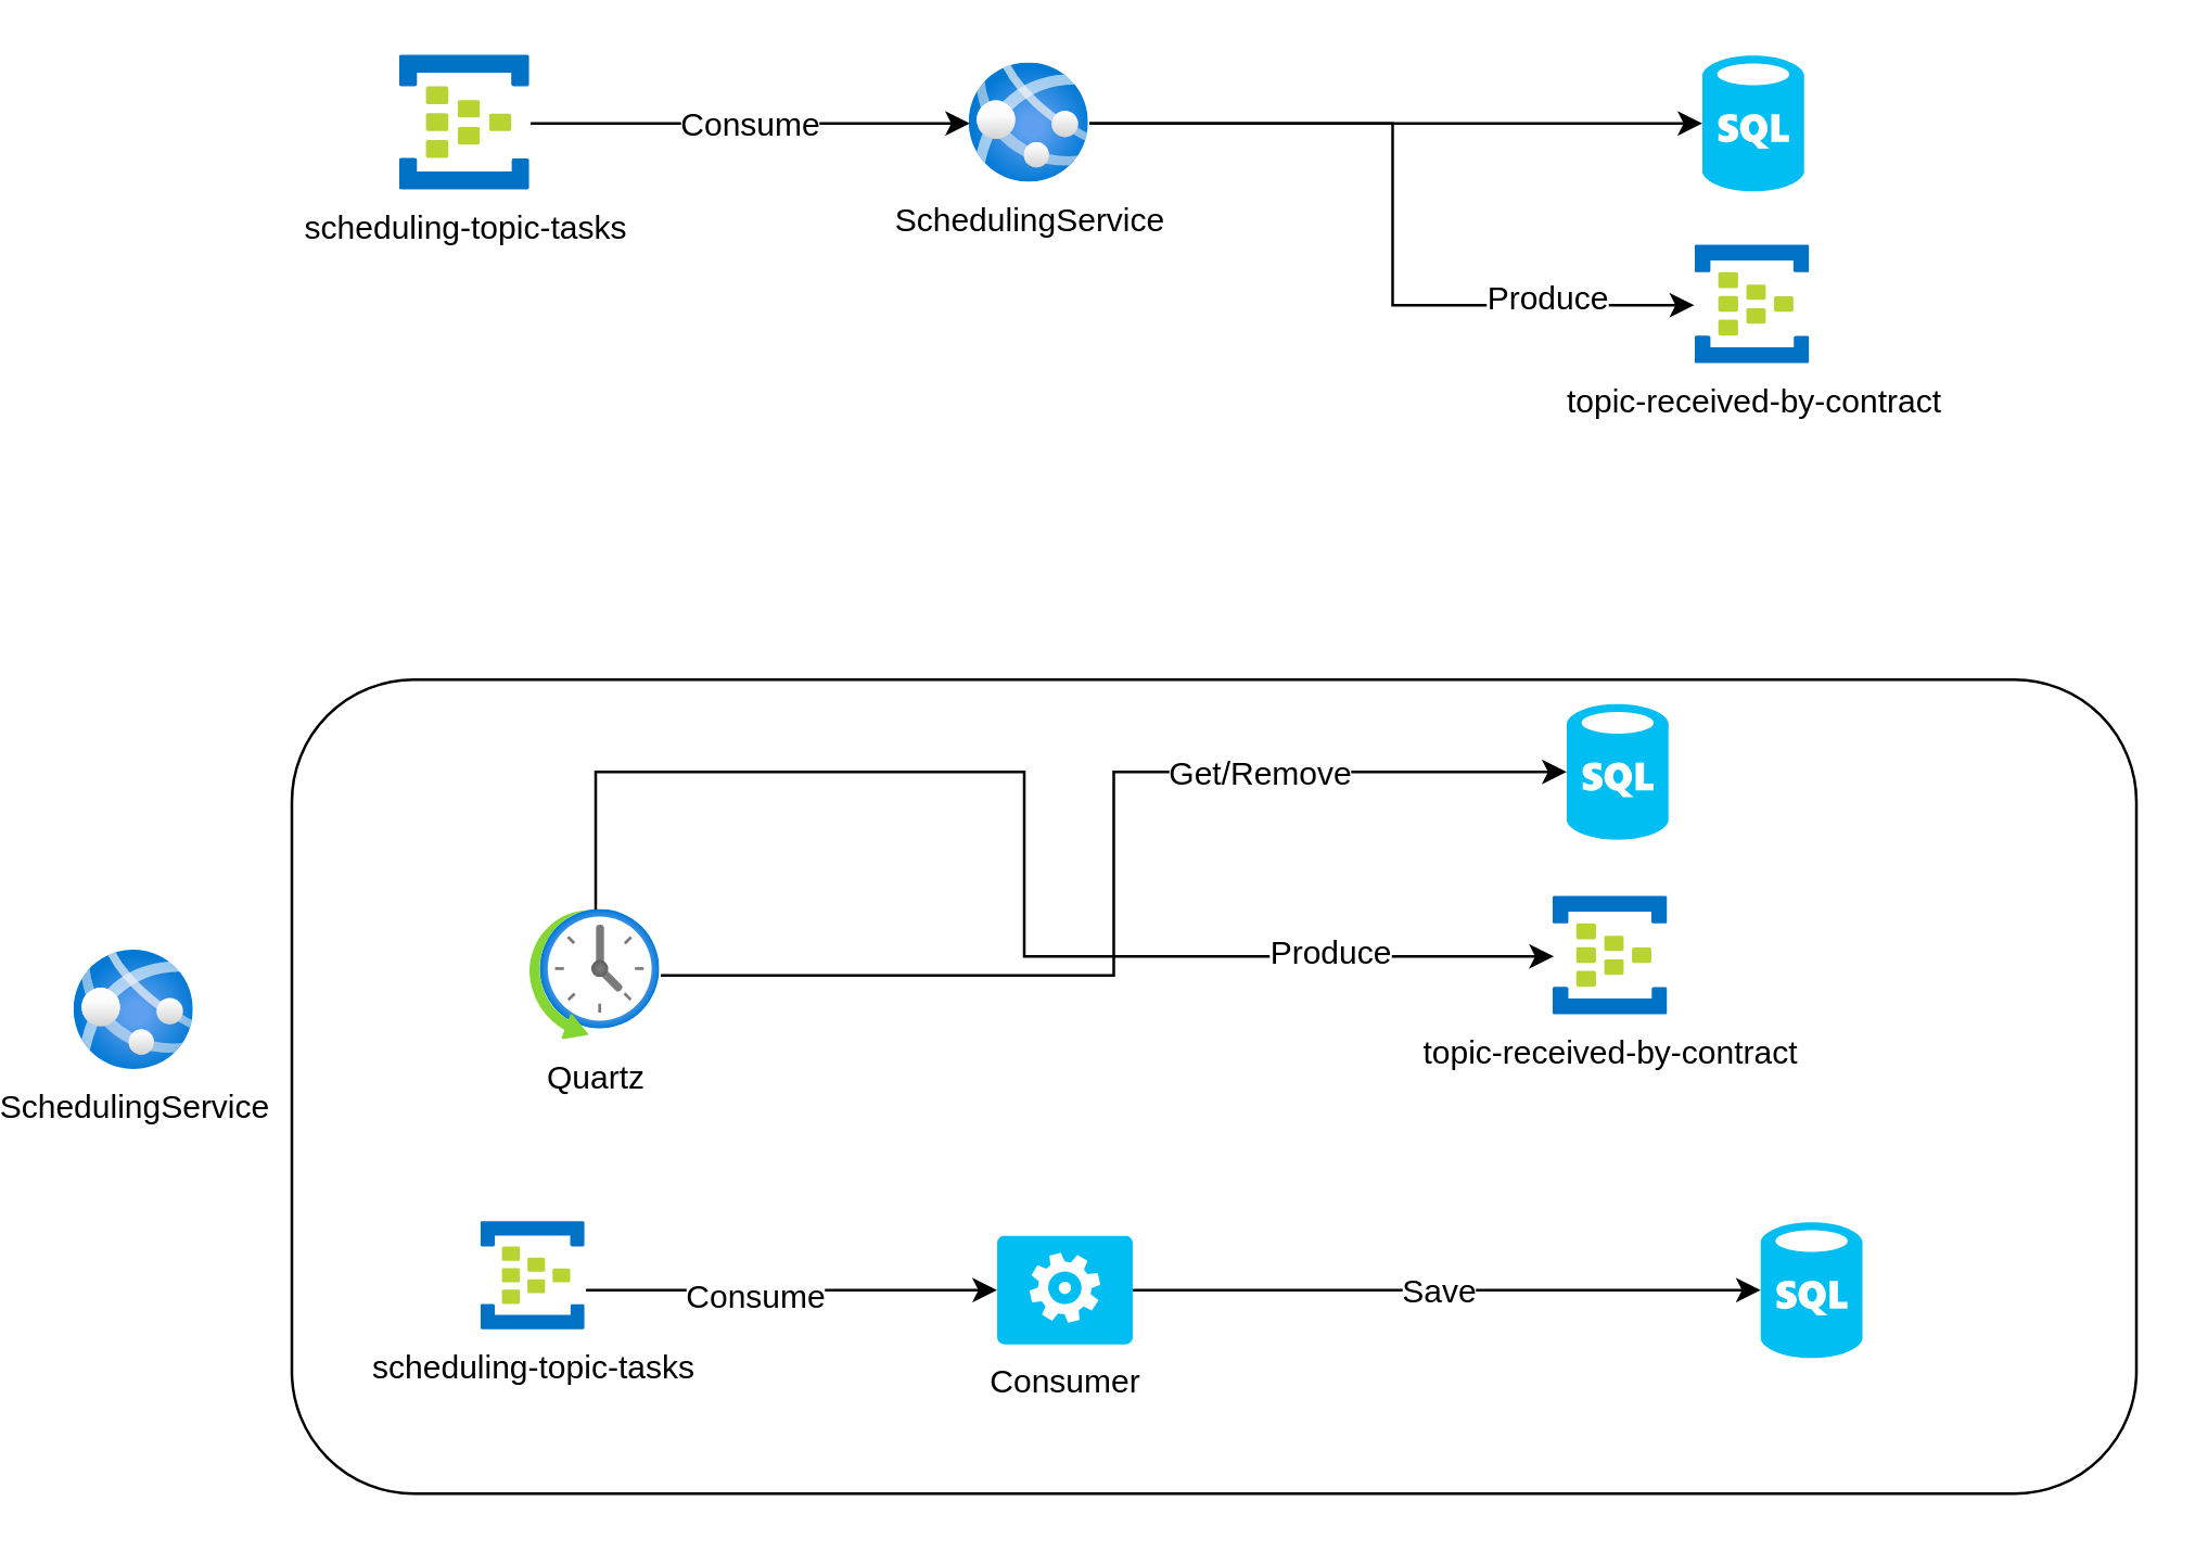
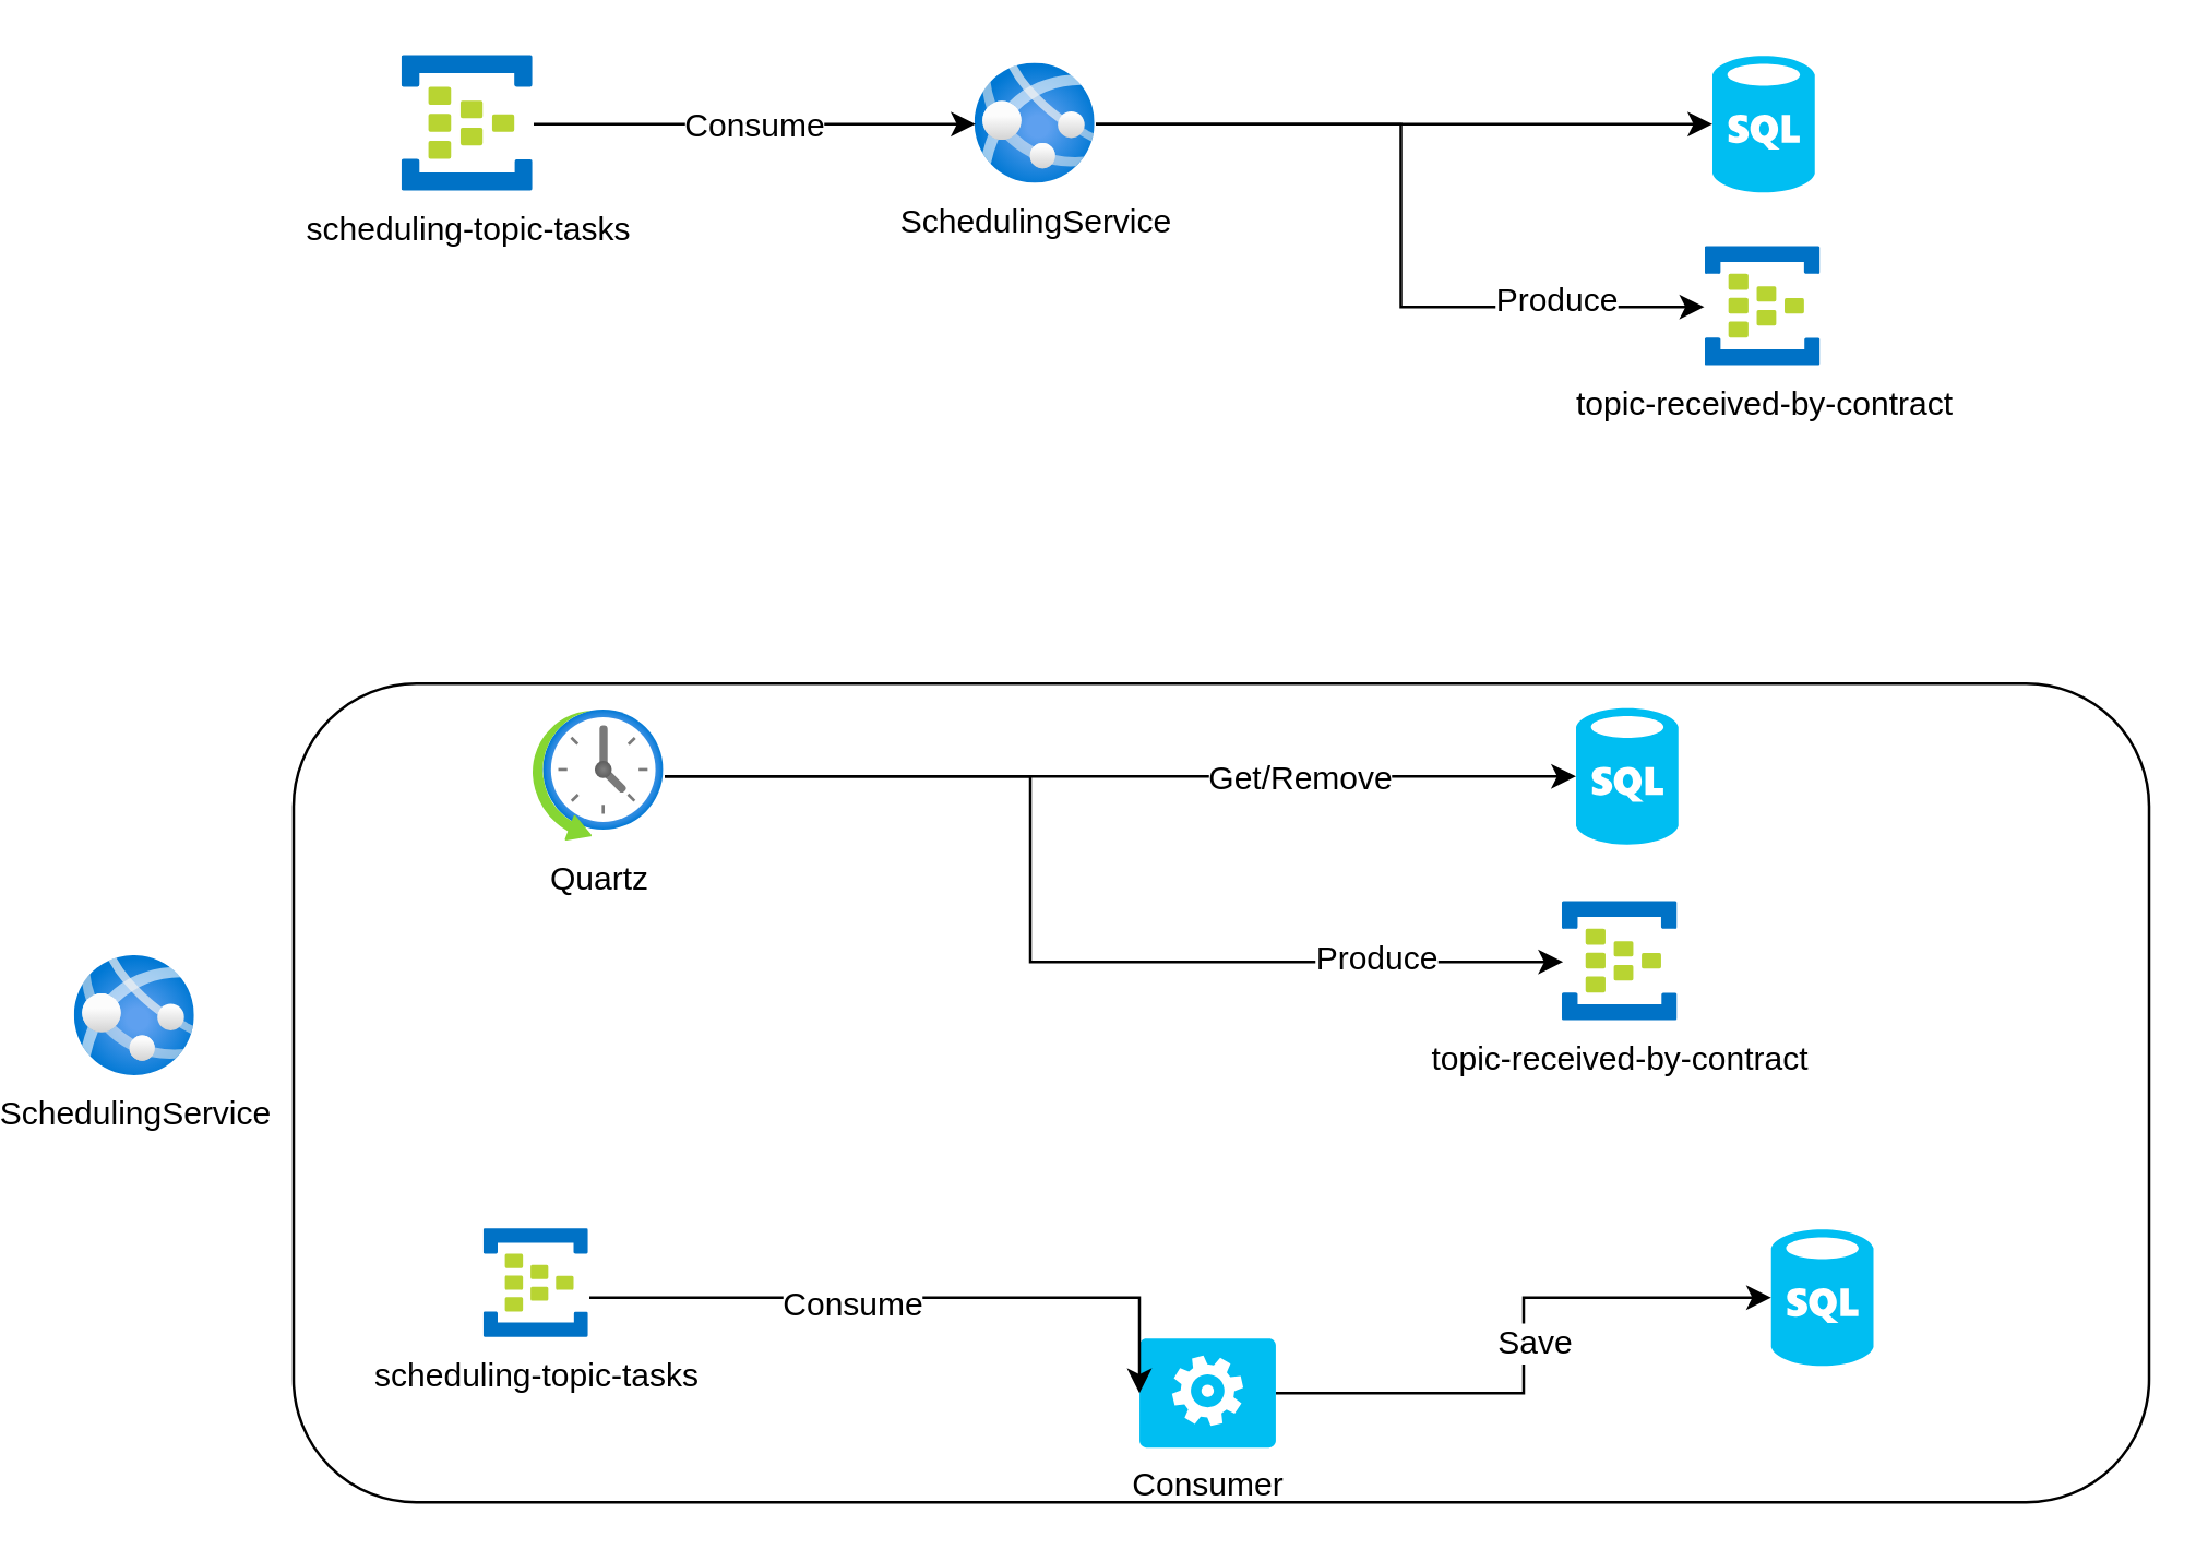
  <mxCell id="0" />
  <mxCell id="1" parent="0" />
  <mxCell id="2" value="SchedulingService" style="image;aspect=fixed;html=1;points=[];align=center;fontSize=12;image=img/lib/azure2/app_services/App_Services.svg;" vertex="1" parent="1"><mxGeometry x="350" y="23" width="44" height="44" as="geometry" /></mxCell>
  <mxCell id="3" style="edgeStyle=orthogonalEdgeStyle;rounded=0;orthogonalLoop=1;jettySize=auto;html=1;" edge="1" parent="1" source="5" target="2"><mxGeometry relative="1" as="geometry" /></mxCell>
  <mxCell id="4" value="Consume" style="edgeLabel;html=1;align=center;verticalAlign=middle;resizable=0;points=[];fontSize=12;fontFamily=Helvetica;fontColor=default;" vertex="1" connectable="0" parent="3"><mxGeometry x="-0.012" relative="1" as="geometry"><mxPoint as="offset" /></mxGeometry></mxCell>
  <mxCell id="5" value="scheduling-topic-tasks" style="image;sketch=0;aspect=fixed;html=1;points=[];align=center;fontSize=12;image=img/lib/mscae/Event_Hubs.svg;" vertex="1" parent="1"><mxGeometry x="140" y="20" width="48" height="50" as="geometry" /></mxCell>
  <mxCell id="6" value="" style="verticalLabelPosition=bottom;html=1;verticalAlign=top;align=center;strokeColor=none;fillColor=#00BEF2;shape=mxgraph.azure.sql_database;" vertex="1" parent="1"><mxGeometry x="620" y="20" width="37.5" height="50" as="geometry" /></mxCell>
  <mxCell id="7" style="edgeStyle=orthogonalEdgeStyle;rounded=0;orthogonalLoop=1;jettySize=auto;html=1;entryX=0;entryY=0.5;entryDx=0;entryDy=0;entryPerimeter=0;" edge="1" parent="1" source="2" target="6"><mxGeometry relative="1" as="geometry" /></mxCell>
  <mxCell id="8" value="SchedulingService" style="image;aspect=fixed;html=1;points=[];align=center;fontSize=12;image=img/lib/azure2/app_services/App_Services.svg;" vertex="1" parent="1"><mxGeometry x="20" y="350" width="44" height="44" as="geometry" /></mxCell>
  <mxCell id="9" value="" style="rounded=1;whiteSpace=wrap;html=1;gradientColor=none;glass=0;fillColor=none;" vertex="1" parent="1"><mxGeometry x="100" y="250" width="680" height="300" as="geometry" /></mxCell>
  <mxCell id="10" style="edgeStyle=orthogonalEdgeStyle;rounded=0;orthogonalLoop=1;jettySize=auto;html=1;fontFamily=Helvetica;fontSize=12;fontColor=default;" edge="1" parent="1" source="12" target="14"><mxGeometry relative="1" as="geometry"><Array as="points"><mxPoint x="370" y="284" /><mxPoint x="370" y="352" /></Array></mxGeometry></mxCell>
  <mxCell id="11" value="Produce" style="edgeLabel;html=1;align=center;verticalAlign=middle;resizable=0;points=[];fontSize=12;fontFamily=Helvetica;fontColor=default;" vertex="1" connectable="0" parent="10"><mxGeometry x="0.649" y="2" relative="1" as="geometry"><mxPoint as="offset" /></mxGeometry></mxCell>
- <mxCell id="12" value="Quartz&lt;br&gt;" style="image;aspect=fixed;html=1;points=[];align=center;fontSize=12;image=img/lib/azure2/general/Scheduler.svg;" vertex="1" parent="1"><mxGeometry x="188" y="335" width="48" height="48" as="geometry" /></mxCell>
+ <mxCell id="12" value="Quartz&lt;br&gt;" style="image;aspect=fixed;html=1;points=[];align=center;fontSize=12;image=img/lib/azure2/general/Scheduler.svg;" vertex="1" parent="1"><mxGeometry x="188" y="260" width="48" height="48" as="geometry" /></mxCell>
  <mxCell id="13" value="" style="verticalLabelPosition=bottom;html=1;verticalAlign=top;align=center;strokeColor=none;fillColor=#00BEF2;shape=mxgraph.azure.sql_database;" vertex="1" parent="1"><mxGeometry x="570" y="259" width="37.5" height="50" as="geometry" /></mxCell>
  <mxCell id="14" value="topic-received-by-contract" style="image;sketch=0;aspect=fixed;html=1;points=[];align=center;fontSize=12;image=img/lib/mscae/Event_Hubs.svg;" vertex="1" parent="1"><mxGeometry x="565.26" y="330" width="42.24" height="44" as="geometry" /></mxCell>
- <mxCell id="15" value="Consumer" style="verticalLabelPosition=bottom;html=1;verticalAlign=top;align=center;strokeColor=none;fillColor=#00BEF2;shape=mxgraph.azure.worker_role;rounded=1;glass=0;fontFamily=Helvetica;fontSize=12;fontColor=default;" vertex="1" parent="1"><mxGeometry x="360" y="455" width="50" height="40" as="geometry" /></mxCell>
+ <mxCell id="15" value="Consumer" style="verticalLabelPosition=bottom;html=1;verticalAlign=top;align=center;strokeColor=none;fillColor=#00BEF2;shape=mxgraph.azure.worker_role;rounded=1;glass=0;fontFamily=Helvetica;fontSize=12;fontColor=default;" vertex="1" parent="1"><mxGeometry x="410" y="490" width="50" height="40" as="geometry" /></mxCell>
  <mxCell id="16" value="" style="verticalLabelPosition=bottom;html=1;verticalAlign=top;align=center;strokeColor=none;fillColor=#00BEF2;shape=mxgraph.azure.sql_database;" vertex="1" parent="1"><mxGeometry x="641.5" y="450" width="37.5" height="50" as="geometry" /></mxCell>
  <mxCell id="17" style="edgeStyle=orthogonalEdgeStyle;rounded=0;orthogonalLoop=1;jettySize=auto;html=1;entryX=0;entryY=0.5;entryDx=0;entryDy=0;entryPerimeter=0;fontFamily=Helvetica;fontSize=12;fontColor=default;" edge="1" parent="1" source="12" target="13"><mxGeometry relative="1" as="geometry" /></mxCell>
  <mxCell id="18" value="Get/Remove" style="edgeLabel;html=1;align=center;verticalAlign=middle;resizable=0;points=[];fontSize=12;fontFamily=Helvetica;fontColor=default;" vertex="1" connectable="0" parent="17"><mxGeometry x="0.693" y="2" relative="1" as="geometry"><mxPoint x="-51" y="2" as="offset" /></mxGeometry></mxCell>
  <mxCell id="19" style="edgeStyle=orthogonalEdgeStyle;rounded=0;orthogonalLoop=1;jettySize=auto;html=1;entryX=0;entryY=0.5;entryDx=0;entryDy=0;entryPerimeter=0;fontFamily=Helvetica;fontSize=12;fontColor=default;" edge="1" parent="1" source="15" target="16"><mxGeometry relative="1" as="geometry" /></mxCell>
  <mxCell id="20" value="Save" style="edgeLabel;html=1;align=center;verticalAlign=middle;resizable=0;points=[];fontSize=12;fontFamily=Helvetica;fontColor=default;" vertex="1" connectable="0" parent="19"><mxGeometry x="-0.032" y="-4" relative="1" as="geometry"><mxPoint y="-4" as="offset" /></mxGeometry></mxCell>
  <mxCell id="21" value="scheduling-topic-tasks" style="image;sketch=0;aspect=fixed;html=1;points=[];align=center;fontSize=12;image=img/lib/mscae/Event_Hubs.svg;" vertex="1" parent="1"><mxGeometry x="170" y="450" width="38.4" height="40" as="geometry" /></mxCell>
  <mxCell id="22" style="edgeStyle=orthogonalEdgeStyle;rounded=0;orthogonalLoop=1;jettySize=auto;html=1;entryX=0;entryY=0.5;entryDx=0;entryDy=0;entryPerimeter=0;fontFamily=Helvetica;fontSize=12;fontColor=default;" edge="1" parent="1" source="21" target="15"><mxGeometry relative="1" as="geometry"><Array as="points"><mxPoint x="250" y="475" /><mxPoint x="250" y="475" /></Array></mxGeometry></mxCell>
  <mxCell id="23" value="Consume" style="edgeLabel;html=1;align=center;verticalAlign=middle;resizable=0;points=[];fontSize=12;fontFamily=Helvetica;fontColor=default;" vertex="1" connectable="0" parent="22"><mxGeometry x="-0.187" y="-2" relative="1" as="geometry"><mxPoint as="offset" /></mxGeometry></mxCell>
  <mxCell id="24" value="topic-received-by-contract" style="image;sketch=0;aspect=fixed;html=1;points=[];align=center;fontSize=12;image=img/lib/mscae/Event_Hubs.svg;" vertex="1" parent="1"><mxGeometry x="617.63" y="90" width="42.24" height="44" as="geometry" /></mxCell>
  <mxCell id="25" style="edgeStyle=orthogonalEdgeStyle;rounded=0;orthogonalLoop=1;jettySize=auto;html=1;entryX=-0.015;entryY=0.5;entryDx=0;entryDy=0;entryPerimeter=0;fontFamily=Helvetica;fontSize=12;fontColor=default;" edge="1" parent="1" source="2" target="24"><mxGeometry relative="1" as="geometry" /></mxCell>
  <mxCell id="26" value="Produce" style="edgeLabel;html=1;align=center;verticalAlign=middle;resizable=0;points=[];fontSize=12;fontFamily=Helvetica;fontColor=default;" vertex="1" connectable="0" parent="25"><mxGeometry x="0.621" y="3" relative="1" as="geometry"><mxPoint as="offset" /></mxGeometry></mxCell>
